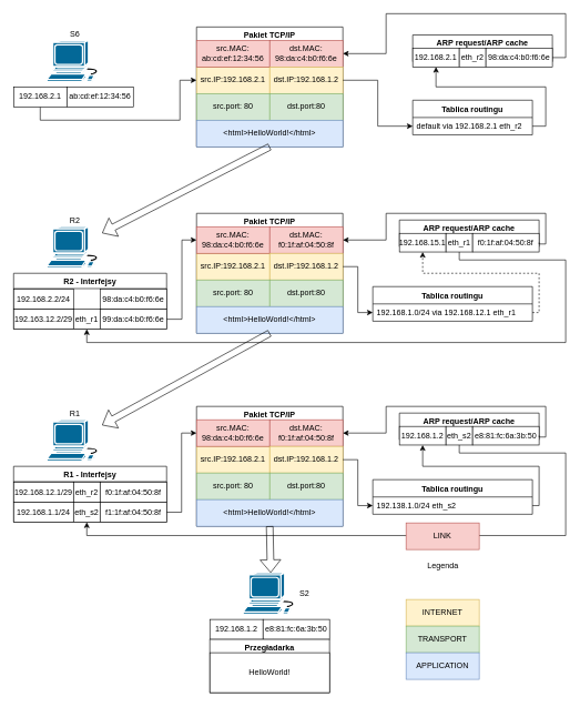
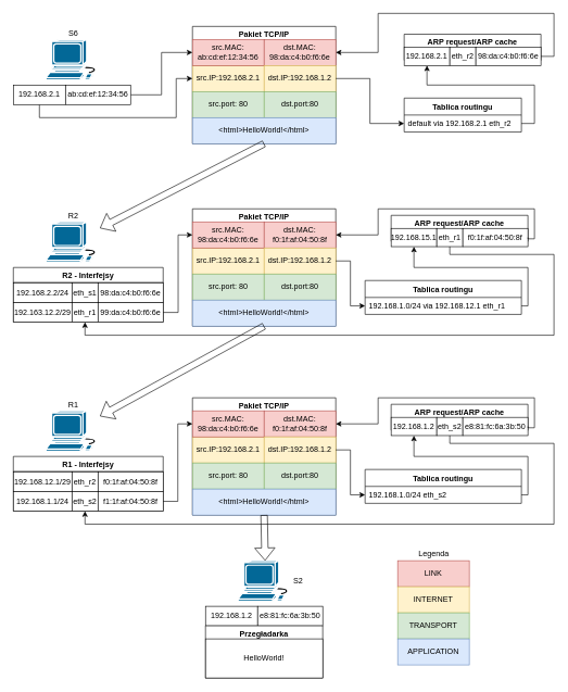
  <mxCell id="0" />
  <mxCell id="1" parent="0" />
  <mxCell id="2" value="Pakiet TCP/IP" style="swimlane;" parent="1" vertex="1"><mxGeometry x="295" y="40" width="220" height="180" as="geometry"><mxRectangle x="420" y="222" width="110" height="23" as="alternateBounds" /></mxGeometry></mxCell>
  <mxCell id="3" value="src.IP:192.168.2.1" style="rounded=0;whiteSpace=wrap;html=1;fillColor=#fff2cc;strokeColor=#d6b656;" parent="2" vertex="1"><mxGeometry y="60" width="110" height="40" as="geometry" /></mxCell>
  <mxCell id="4" value="src.MAC: ab:cd:ef:12:34:56" style="rounded=0;whiteSpace=wrap;html=1;fillColor=#f8cecc;strokeColor=#b85450;" parent="2" vertex="1"><mxGeometry y="20" width="110" height="40" as="geometry" /></mxCell>
  <mxCell id="5" value="dst.MAC: 98:da:c4:b0:f6:6e" style="rounded=0;whiteSpace=wrap;html=1;fillColor=#f8cecc;strokeColor=#b85450;" parent="2" vertex="1"><mxGeometry x="110" y="20" width="110" height="40" as="geometry" /></mxCell>
  <mxCell id="6" value="dst.IP:192.168.1.2" style="rounded=0;whiteSpace=wrap;html=1;fillColor=#fff2cc;strokeColor=#d6b656;" parent="2" vertex="1"><mxGeometry x="110" y="60" width="110" height="40" as="geometry" /></mxCell>
  <mxCell id="7" value="src.port: 80" style="rounded=0;whiteSpace=wrap;html=1;fillColor=#d5e8d4;strokeColor=#82b366;" parent="2" vertex="1"><mxGeometry y="100" width="110" height="40" as="geometry" /></mxCell>
  <mxCell id="8" value="dst.port:80" style="rounded=0;whiteSpace=wrap;html=1;fillColor=#d5e8d4;strokeColor=#82b366;" parent="2" vertex="1"><mxGeometry x="110" y="100" width="110" height="40" as="geometry" /></mxCell>
  <mxCell id="9" value="&amp;lt;html&amp;gt;HelloWorld!&amp;lt;/html&amp;gt;" style="rounded=0;whiteSpace=wrap;html=1;fillColor=#dae8fc;strokeColor=#6c8ebf;" parent="2" vertex="1"><mxGeometry y="140" width="220" height="40" as="geometry" /></mxCell>
  <mxCell id="10" value="ARP request/ARP cache" style="swimlane;" parent="1" vertex="1"><mxGeometry x="620" y="52" width="210" height="40" as="geometry" /></mxCell>
  <mxCell id="11" value="192.168.2.1" style="rounded=0;whiteSpace=wrap;html=1;" parent="10" vertex="1"><mxGeometry y="20" width="70" height="28" as="geometry" /></mxCell>
  <mxCell id="12" value="eth_r2" style="rounded=0;whiteSpace=wrap;html=1;" parent="10" vertex="1"><mxGeometry x="70" y="20" width="40" height="28" as="geometry" /></mxCell>
  <mxCell id="13" value="98:da:c4:b0:f6:6e" style="rounded=0;whiteSpace=wrap;html=1;" parent="10" vertex="1"><mxGeometry x="110" y="20" width="100" height="28" as="geometry" /></mxCell>
  <mxCell id="14" value="S6" style="shape=mxgraph.cisco.computers_and_peripherals.workstation;html=1;pointerEvents=1;dashed=0;fillColor=#036897;strokeColor=#ffffff;strokeWidth=2;verticalLabelPosition=top;verticalAlign=bottom;align=center;outlineConnect=0;labelPosition=center;" parent="1" vertex="1"><mxGeometry x="70" y="60" width="83" height="62" as="geometry" /></mxCell>
  <mxCell id="15" style="edgeStyle=orthogonalEdgeStyle;rounded=0;orthogonalLoop=1;jettySize=auto;html=1;exitX=0.5;exitY=1;exitDx=0;exitDy=0;entryX=0;entryY=0.5;entryDx=0;entryDy=0;" parent="1" source="16" target="3" edge="1"><mxGeometry relative="1" as="geometry"><Array as="points"><mxPoint x="60" y="180" /><mxPoint x="270" y="180" /><mxPoint x="270" y="120" /></Array></mxGeometry></mxCell>
  <mxCell id="16" value="192.168.2.1" style="rounded=0;whiteSpace=wrap;html=1;" parent="1" vertex="1"><mxGeometry x="20" y="130" width="80" height="30" as="geometry" /></mxCell>
+ <mxCell id="17" style="edgeStyle=orthogonalEdgeStyle;rounded=0;orthogonalLoop=1;jettySize=auto;html=1;exitX=1;exitY=0.5;exitDx=0;exitDy=0;entryX=0;entryY=0.5;entryDx=0;entryDy=0;" parent="1" source="18" target="4" edge="1"><mxGeometry relative="1" as="geometry" /></mxCell>
  <mxCell id="18" value="ab:cd:ef:12:34:56" style="rounded=0;whiteSpace=wrap;html=1;" parent="1" vertex="1"><mxGeometry x="100" y="130" width="100" height="30" as="geometry" /></mxCell>
  <mxCell id="19" style="edgeStyle=orthogonalEdgeStyle;rounded=0;orthogonalLoop=1;jettySize=auto;html=1;exitX=1;exitY=0.5;exitDx=0;exitDy=0;entryX=0;entryY=0.5;entryDx=0;entryDy=0;" parent="1" source="6" target="23" edge="1"><mxGeometry relative="1" as="geometry" /></mxCell>
  <mxCell id="20" style="edgeStyle=orthogonalEdgeStyle;rounded=0;orthogonalLoop=1;jettySize=auto;html=1;exitX=1;exitY=0.5;exitDx=0;exitDy=0;entryX=0.5;entryY=1;entryDx=0;entryDy=0;" parent="1" source="23" target="11" edge="1"><mxGeometry relative="1" as="geometry"><Array as="points"><mxPoint x="820" y="189" /><mxPoint x="820" y="130" /><mxPoint x="655" y="130" /></Array></mxGeometry></mxCell>
  <mxCell id="21" style="edgeStyle=orthogonalEdgeStyle;rounded=0;orthogonalLoop=1;jettySize=auto;html=1;exitX=1;exitY=0.5;exitDx=0;exitDy=0;entryX=1;entryY=0.5;entryDx=0;entryDy=0;" parent="1" source="13" target="5" edge="1"><mxGeometry relative="1" as="geometry"><Array as="points"><mxPoint x="850" y="86" /><mxPoint x="850" y="20" /><mxPoint x="580" y="20" /><mxPoint x="580" y="80" /></Array></mxGeometry></mxCell>
  <mxCell id="22" value="Tablica routingu" style="swimlane;fontStyle=1;childLayout=stackLayout;horizontal=1;startSize=26;fillColor=none;horizontalStack=0;resizeParent=1;resizeParentMax=0;resizeLast=0;collapsible=1;marginBottom=0;" parent="1" vertex="1"><mxGeometry x="620" y="150" width="180" height="52" as="geometry" /></mxCell>
  <mxCell id="23" value="default via 192.168.2.1 eth_r2" style="text;strokeColor=none;fillColor=none;align=left;verticalAlign=top;spacingLeft=4;spacingRight=4;overflow=hidden;rotatable=0;points=[[0,0.5],[1,0.5]];portConstraint=eastwest;" parent="22" vertex="1"><mxGeometry y="26" width="180" height="26" as="geometry" /></mxCell>
  <mxCell id="24" value="Pakiet TCP/IP" style="swimlane;" parent="1" vertex="1"><mxGeometry x="295" y="320" width="220" height="180" as="geometry"><mxRectangle x="420" y="222" width="110" height="23" as="alternateBounds" /></mxGeometry></mxCell>
  <mxCell id="25" value="src.IP:192.168.2.1" style="rounded=0;whiteSpace=wrap;html=1;fillColor=#fff2cc;strokeColor=#d6b656;" parent="24" vertex="1"><mxGeometry y="60" width="110" height="40" as="geometry" /></mxCell>
  <mxCell id="26" value="src.MAC: 98:da:c4:b0:f6:6e" style="rounded=0;html=1;fillColor=#f8cecc;strokeColor=#b85450;labelPosition=center;verticalLabelPosition=middle;align=center;verticalAlign=middle;whiteSpace=wrap;" parent="24" vertex="1"><mxGeometry y="20" width="110" height="40" as="geometry" /></mxCell>
  <mxCell id="27" value="dst.MAC: f0:1f:af:04:50:8f" style="rounded=0;whiteSpace=wrap;html=1;fillColor=#f8cecc;strokeColor=#b85450;" parent="24" vertex="1"><mxGeometry x="110" y="20" width="110" height="40" as="geometry" /></mxCell>
  <mxCell id="28" value="dst.IP:192.168.1.2" style="rounded=0;whiteSpace=wrap;html=1;fillColor=#fff2cc;strokeColor=#d6b656;" parent="24" vertex="1"><mxGeometry x="110" y="60" width="110" height="40" as="geometry" /></mxCell>
  <mxCell id="29" value="src.port: 80" style="rounded=0;whiteSpace=wrap;html=1;fillColor=#d5e8d4;strokeColor=#82b366;" parent="24" vertex="1"><mxGeometry y="100" width="110" height="40" as="geometry" /></mxCell>
  <mxCell id="30" value="dst.port:80" style="rounded=0;whiteSpace=wrap;html=1;fillColor=#d5e8d4;strokeColor=#82b366;" parent="24" vertex="1"><mxGeometry x="110" y="100" width="110" height="40" as="geometry" /></mxCell>
  <mxCell id="31" value="&amp;lt;html&amp;gt;HelloWorld!&amp;lt;/html&amp;gt;" style="rounded=0;whiteSpace=wrap;html=1;fillColor=#dae8fc;strokeColor=#6c8ebf;" parent="24" vertex="1"><mxGeometry y="140" width="220" height="40" as="geometry" /></mxCell>
  <mxCell id="32" value="ARP request/ARP cache" style="swimlane;" parent="1" vertex="1"><mxGeometry x="600" y="330" width="210" height="40" as="geometry" /></mxCell>
  <mxCell id="33" value="192.168.15.1" style="rounded=0;whiteSpace=wrap;html=1;" parent="32" vertex="1"><mxGeometry y="20" width="70" height="28" as="geometry" /></mxCell>
  <mxCell id="34" value="eth_r1" style="rounded=0;whiteSpace=wrap;html=1;" parent="32" vertex="1"><mxGeometry x="70" y="20" width="40" height="28" as="geometry" /></mxCell>
  <mxCell id="35" value="f0:1f:af:04:50:8f" style="rounded=0;whiteSpace=wrap;html=1;" parent="32" vertex="1"><mxGeometry x="110" y="20" width="100" height="28" as="geometry" /></mxCell>
  <mxCell id="36" value="R2" style="shape=mxgraph.cisco.computers_and_peripherals.workstation;html=1;pointerEvents=1;dashed=0;fillColor=#036897;strokeColor=#ffffff;strokeWidth=2;verticalLabelPosition=top;verticalAlign=bottom;align=center;outlineConnect=0;labelPosition=center;" parent="1" vertex="1"><mxGeometry x="70" y="340" width="83" height="62" as="geometry" /></mxCell>
  <mxCell id="37" style="edgeStyle=orthogonalEdgeStyle;rounded=0;orthogonalLoop=1;jettySize=auto;html=1;exitX=1;exitY=0.5;exitDx=0;exitDy=0;entryX=0;entryY=0.5;entryDx=0;entryDy=0;" parent="1" source="28" target="55" edge="1"><mxGeometry relative="1" as="geometry" /></mxCell>
- <mxCell id="38" style="edgeStyle=orthogonalEdgeStyle;rounded=0;orthogonalLoop=1;jettySize=auto;html=1;exitX=1;exitY=0.5;exitDx=0;exitDy=0;entryX=0.5;entryY=1;entryDx=0;entryDy=0;dashed=1;" parent="1" source="55" target="33" edge="1"><mxGeometry relative="1" as="geometry"><Array as="points"><mxPoint x="810" y="469" /><mxPoint x="810" y="410" /><mxPoint x="635" y="410" /></Array></mxGeometry></mxCell>
+ <mxCell id="38" style="edgeStyle=orthogonalEdgeStyle;rounded=0;orthogonalLoop=1;jettySize=auto;html=1;exitX=1;exitY=0.5;exitDx=0;exitDy=0;entryX=0.5;entryY=1;entryDx=0;entryDy=0;" parent="1" source="55" target="33" edge="1"><mxGeometry relative="1" as="geometry"><Array as="points"><mxPoint x="810" y="469" /><mxPoint x="810" y="410" /><mxPoint x="635" y="410" /></Array></mxGeometry></mxCell>
  <mxCell id="39" style="edgeStyle=orthogonalEdgeStyle;rounded=0;orthogonalLoop=1;jettySize=auto;html=1;exitX=1;exitY=0.5;exitDx=0;exitDy=0;entryX=1;entryY=0.5;entryDx=0;entryDy=0;" parent="1" source="35" target="27" edge="1"><mxGeometry relative="1" as="geometry"><Array as="points"><mxPoint x="810" y="366" /><mxPoint x="820" y="366" /><mxPoint x="820" y="320" /><mxPoint x="580" y="320" /><mxPoint x="580" y="360" /></Array></mxGeometry></mxCell>
  <mxCell id="40" value="S2" style="shape=mxgraph.cisco.computers_and_peripherals.workstation;html=1;pointerEvents=1;dashed=0;fillColor=#036897;strokeColor=#ffffff;strokeWidth=2;verticalLabelPosition=middle;verticalAlign=middle;align=left;outlineConnect=0;labelPosition=right;" parent="1" vertex="1"><mxGeometry x="365" y="860" width="83" height="62" as="geometry" /></mxCell>
  <mxCell id="41" value="192.168.1.2" style="rounded=0;whiteSpace=wrap;html=1;" parent="1" vertex="1"><mxGeometry x="315" y="930" width="80" height="30" as="geometry" /></mxCell>
  <mxCell id="42" value="e8:81:fc:6a:3b:50" style="rounded=0;whiteSpace=wrap;html=1;" parent="1" vertex="1"><mxGeometry x="395" y="930" width="100" height="30" as="geometry" /></mxCell>
  <mxCell id="43" value="" style="shape=flexArrow;endArrow=classic;html=1;exitX=0.5;exitY=1;exitDx=0;exitDy=0;" parent="1" source="24" target="69" edge="1"><mxGeometry width="50" height="50" relative="1" as="geometry"><mxPoint x="300" y="580" as="sourcePoint" /><mxPoint x="153" y="629.649" as="targetPoint" /></mxGeometry></mxCell>
  <mxCell id="44" value="Przegładarka" style="swimlane;" parent="1" vertex="1"><mxGeometry x="315" y="960" width="180" height="80" as="geometry" /></mxCell>
  <mxCell id="45" value="HelloWorld!" style="rounded=0;whiteSpace=wrap;html=1;labelPosition=center;verticalLabelPosition=middle;align=center;verticalAlign=middle;" parent="44" vertex="1"><mxGeometry y="20" width="180" height="60" as="geometry" /></mxCell>
  <mxCell id="46" value="R2 - Interfejsy" style="swimlane;" vertex="1" parent="1"><mxGeometry x="20" y="410" width="230" height="84" as="geometry" /></mxCell>
  <mxCell id="47" value="192.168.2.2/24" style="rounded=0;whiteSpace=wrap;html=1;" parent="46" vertex="1"><mxGeometry y="24" width="90" height="30" as="geometry" /></mxCell>
+ <mxCell id="48" value="eth_s1" style="rounded=0;whiteSpace=wrap;html=1;" vertex="1" parent="46"><mxGeometry x="90" y="24" width="40" height="30" as="geometry" /></mxCell>
  <mxCell id="49" value="98:da:c4:b0:f6:6e" style="rounded=0;whiteSpace=wrap;html=1;" parent="46" vertex="1"><mxGeometry x="130" y="24" width="100" height="30" as="geometry" /></mxCell>
  <mxCell id="50" value="192.163.12.2/29" style="rounded=0;whiteSpace=wrap;html=1;" vertex="1" parent="46"><mxGeometry y="54" width="90" height="30" as="geometry" /></mxCell>
  <mxCell id="51" value="eth_r1" style="rounded=0;whiteSpace=wrap;html=1;" vertex="1" parent="46"><mxGeometry x="90" y="54" width="40" height="30" as="geometry" /></mxCell>
  <mxCell id="52" value="99:da:c4:b0:f6:6e" style="rounded=0;whiteSpace=wrap;html=1;" vertex="1" parent="46"><mxGeometry x="130" y="54" width="100" height="30" as="geometry" /></mxCell>
  <mxCell id="53" style="edgeStyle=orthogonalEdgeStyle;rounded=0;orthogonalLoop=1;jettySize=auto;html=1;exitX=0.5;exitY=1;exitDx=0;exitDy=0;entryX=0.5;entryY=1;entryDx=0;entryDy=0;" edge="1" parent="1" source="34" target="51"><mxGeometry relative="1" as="geometry"><Array as="points"><mxPoint x="690" y="390" /><mxPoint x="850" y="390" /><mxPoint x="850" y="514" /><mxPoint x="130" y="514" /></Array></mxGeometry></mxCell>
  <mxCell id="54" value="Tablica routingu" style="swimlane;fontStyle=1;childLayout=stackLayout;horizontal=1;startSize=26;fillColor=none;horizontalStack=0;resizeParent=1;resizeParentMax=0;resizeLast=0;collapsible=1;marginBottom=0;" parent="1" vertex="1"><mxGeometry x="560" y="430" width="240" height="52" as="geometry" /></mxCell>
  <mxCell id="55" value="192.168.1.0/24 via 192.168.12.1 eth_r1" style="text;strokeColor=none;fillColor=none;align=left;verticalAlign=top;spacingLeft=4;spacingRight=4;overflow=hidden;rotatable=0;points=[[0,0.5],[1,0.5]];portConstraint=eastwest;" parent="54" vertex="1"><mxGeometry y="26" width="240" height="26" as="geometry" /></mxCell>
  <mxCell id="56" style="edgeStyle=orthogonalEdgeStyle;rounded=0;orthogonalLoop=1;jettySize=auto;html=1;exitX=1;exitY=0.5;exitDx=0;exitDy=0;entryX=0;entryY=0.5;entryDx=0;entryDy=0;" edge="1" parent="1" source="52" target="26"><mxGeometry relative="1" as="geometry"><Array as="points"><mxPoint x="273" y="479" /><mxPoint x="273" y="360" /></Array></mxGeometry></mxCell>
  <mxCell id="57" value="Pakiet TCP/IP" style="swimlane;" vertex="1" parent="1"><mxGeometry x="295" y="610" width="220" height="180" as="geometry"><mxRectangle x="420" y="222" width="110" height="23" as="alternateBounds" /></mxGeometry></mxCell>
  <mxCell id="58" value="src.IP:192.168.2.1" style="rounded=0;whiteSpace=wrap;html=1;fillColor=#fff2cc;strokeColor=#d6b656;" vertex="1" parent="57"><mxGeometry y="60" width="110" height="40" as="geometry" /></mxCell>
  <mxCell id="59" value="src.MAC: 98:da:c4:b0:f6:6e" style="rounded=0;html=1;fillColor=#f8cecc;strokeColor=#b85450;labelPosition=center;verticalLabelPosition=middle;align=center;verticalAlign=middle;whiteSpace=wrap;" vertex="1" parent="57"><mxGeometry y="20" width="110" height="40" as="geometry" /></mxCell>
  <mxCell id="60" value="dst.MAC: f0:1f:af:04:50:8f" style="rounded=0;whiteSpace=wrap;html=1;fillColor=#f8cecc;strokeColor=#b85450;" vertex="1" parent="57"><mxGeometry x="110" y="20" width="110" height="40" as="geometry" /></mxCell>
  <mxCell id="61" value="dst.IP:192.168.1.2" style="rounded=0;whiteSpace=wrap;html=1;fillColor=#fff2cc;strokeColor=#d6b656;" vertex="1" parent="57"><mxGeometry x="110" y="60" width="110" height="40" as="geometry" /></mxCell>
  <mxCell id="62" value="src.port: 80" style="rounded=0;whiteSpace=wrap;html=1;fillColor=#d5e8d4;strokeColor=#82b366;" vertex="1" parent="57"><mxGeometry y="100" width="110" height="40" as="geometry" /></mxCell>
  <mxCell id="63" value="dst.port:80" style="rounded=0;whiteSpace=wrap;html=1;fillColor=#d5e8d4;strokeColor=#82b366;" vertex="1" parent="57"><mxGeometry x="110" y="100" width="110" height="40" as="geometry" /></mxCell>
  <mxCell id="64" value="&amp;lt;html&amp;gt;HelloWorld!&amp;lt;/html&amp;gt;" style="rounded=0;whiteSpace=wrap;html=1;fillColor=#dae8fc;strokeColor=#6c8ebf;" vertex="1" parent="57"><mxGeometry y="140" width="220" height="40" as="geometry" /></mxCell>
  <mxCell id="65" value="ARP request/ARP cache" style="swimlane;" vertex="1" parent="1"><mxGeometry x="600" y="620" width="210" height="40" as="geometry" /></mxCell>
  <mxCell id="66" value="192.168.1.2" style="rounded=0;whiteSpace=wrap;html=1;" vertex="1" parent="65"><mxGeometry y="20" width="70" height="28" as="geometry" /></mxCell>
  <mxCell id="67" value="eth_s2" style="rounded=0;whiteSpace=wrap;html=1;" vertex="1" parent="65"><mxGeometry x="70" y="20" width="40" height="28" as="geometry" /></mxCell>
  <mxCell id="68" value="e8:81:fc:6a:3b:50" style="rounded=0;whiteSpace=wrap;html=1;" vertex="1" parent="65"><mxGeometry x="110" y="20" width="100" height="28" as="geometry" /></mxCell>
  <mxCell id="69" value="R1" style="shape=mxgraph.cisco.computers_and_peripherals.workstation;html=1;pointerEvents=1;dashed=0;fillColor=#036897;strokeColor=#ffffff;strokeWidth=2;verticalLabelPosition=top;verticalAlign=bottom;align=center;outlineConnect=0;labelPosition=center;" vertex="1" parent="1"><mxGeometry x="70" y="630" width="83" height="62" as="geometry" /></mxCell>
  <mxCell id="70" style="edgeStyle=orthogonalEdgeStyle;rounded=0;orthogonalLoop=1;jettySize=auto;html=1;exitX=1;exitY=0.5;exitDx=0;exitDy=0;entryX=0;entryY=0.5;entryDx=0;entryDy=0;" edge="1" parent="1" source="61" target="83"><mxGeometry relative="1" as="geometry" /></mxCell>
  <mxCell id="71" style="edgeStyle=orthogonalEdgeStyle;rounded=0;orthogonalLoop=1;jettySize=auto;html=1;exitX=1;exitY=0.5;exitDx=0;exitDy=0;entryX=0.5;entryY=1;entryDx=0;entryDy=0;" edge="1" parent="1" source="83" target="66"><mxGeometry relative="1" as="geometry"><Array as="points"><mxPoint x="810" y="759" /><mxPoint x="810" y="700" /><mxPoint x="635" y="700" /></Array></mxGeometry></mxCell>
  <mxCell id="72" style="edgeStyle=orthogonalEdgeStyle;rounded=0;orthogonalLoop=1;jettySize=auto;html=1;exitX=1;exitY=0.5;exitDx=0;exitDy=0;entryX=1;entryY=0.5;entryDx=0;entryDy=0;" edge="1" parent="1" source="68" target="60"><mxGeometry relative="1" as="geometry"><Array as="points"><mxPoint x="810" y="656" /><mxPoint x="820" y="656" /><mxPoint x="820" y="610" /><mxPoint x="580" y="610" /><mxPoint x="580" y="650" /></Array></mxGeometry></mxCell>
  <mxCell id="73" value="R1 - Interfejsy" style="swimlane;" vertex="1" parent="1"><mxGeometry x="20" y="700" width="230" height="84" as="geometry" /></mxCell>
  <mxCell id="74" value="192.168.12.1/29" style="rounded=0;whiteSpace=wrap;html=1;" vertex="1" parent="73"><mxGeometry y="24" width="90" height="30" as="geometry" /></mxCell>
  <mxCell id="75" value="eth_r2" style="rounded=0;whiteSpace=wrap;html=1;" vertex="1" parent="73"><mxGeometry x="90" y="24" width="40" height="30" as="geometry" /></mxCell>
  <mxCell id="76" value="f0:1f:af:04:50:8f" style="rounded=0;whiteSpace=wrap;html=1;" vertex="1" parent="73"><mxGeometry x="130" y="24" width="100" height="30" as="geometry" /></mxCell>
  <mxCell id="77" value="192.168.1.1/24" style="rounded=0;whiteSpace=wrap;html=1;" vertex="1" parent="73"><mxGeometry y="54" width="90" height="30" as="geometry" /></mxCell>
  <mxCell id="78" value="eth_s2" style="rounded=0;whiteSpace=wrap;html=1;" vertex="1" parent="73"><mxGeometry x="90" y="54" width="40" height="30" as="geometry" /></mxCell>
  <mxCell id="79" value="f1:1f:af:04:50:8f" style="rounded=0;whiteSpace=wrap;html=1;" vertex="1" parent="73"><mxGeometry x="130" y="54" width="100" height="30" as="geometry" /></mxCell>
  <mxCell id="80" style="edgeStyle=orthogonalEdgeStyle;rounded=0;orthogonalLoop=1;jettySize=auto;html=1;exitX=0.5;exitY=1;exitDx=0;exitDy=0;entryX=0.5;entryY=1;entryDx=0;entryDy=0;" edge="1" parent="1" source="67" target="78"><mxGeometry relative="1" as="geometry"><Array as="points"><mxPoint x="690" y="680" /><mxPoint x="850" y="680" /><mxPoint x="850" y="804" /><mxPoint x="130" y="804" /></Array></mxGeometry></mxCell>
  <mxCell id="81" style="edgeStyle=orthogonalEdgeStyle;rounded=0;orthogonalLoop=1;jettySize=auto;html=1;exitX=1;exitY=0.5;exitDx=0;exitDy=0;entryX=0;entryY=0.5;entryDx=0;entryDy=0;" edge="1" parent="1" source="79" target="59"><mxGeometry relative="1" as="geometry" /></mxCell>
  <mxCell id="82" value="Tablica routingu" style="swimlane;fontStyle=1;childLayout=stackLayout;horizontal=1;startSize=26;fillColor=none;horizontalStack=0;resizeParent=1;resizeParentMax=0;resizeLast=0;collapsible=1;marginBottom=0;" vertex="1" parent="1"><mxGeometry x="560" y="720" width="240" height="52" as="geometry" /></mxCell>
- <mxCell id="83" value="192.138.1.0/24 eth_s2" style="text;strokeColor=none;fillColor=none;align=left;verticalAlign=top;spacingLeft=4;spacingRight=4;overflow=hidden;rotatable=0;points=[[0,0.5],[1,0.5]];portConstraint=eastwest;" vertex="1" parent="82"><mxGeometry y="26" width="240" height="26" as="geometry" /></mxCell>
+ <mxCell id="83" value="192.168.1.0/24 eth_s2" style="text;strokeColor=none;fillColor=none;align=left;verticalAlign=top;spacingLeft=4;spacingRight=4;overflow=hidden;rotatable=0;points=[[0,0.5],[1,0.5]];portConstraint=eastwest;" vertex="1" parent="82"><mxGeometry y="26" width="240" height="26" as="geometry" /></mxCell>
  <mxCell id="84" value="" style="shape=flexArrow;endArrow=classic;html=1;exitX=0.5;exitY=1;exitDx=0;exitDy=0;entryX=0.5;entryY=0;entryDx=0;entryDy=0;entryPerimeter=0;" edge="1" parent="1" source="57" target="40"><mxGeometry width="50" height="50" relative="1" as="geometry"><mxPoint x="290" y="930" as="sourcePoint" /><mxPoint x="340" y="880" as="targetPoint" /></mxGeometry></mxCell>
- <mxCell id="85" value="LINK" style="rounded=0;html=1;fillColor=#f8cecc;strokeColor=#b85450;labelPosition=center;verticalLabelPosition=middle;align=center;verticalAlign=middle;whiteSpace=wrap;" vertex="1" parent="1"><mxGeometry x="610" y="785" width="110" height="40" as="geometry" /></mxCell>
+ <mxCell id="85" value="LINK" style="rounded=0;html=1;fillColor=#f8cecc;strokeColor=#b85450;labelPosition=center;verticalLabelPosition=middle;align=center;verticalAlign=middle;whiteSpace=wrap;" vertex="1" parent="1"><mxGeometry x="610" y="860" width="110" height="40" as="geometry" /></mxCell>
  <mxCell id="86" value="INTERNET" style="rounded=0;whiteSpace=wrap;html=1;fillColor=#fff2cc;strokeColor=#d6b656;" vertex="1" parent="1"><mxGeometry x="610" y="900" width="110" height="40" as="geometry" /></mxCell>
  <mxCell id="87" value="TRANSPORT" style="rounded=0;whiteSpace=wrap;html=1;fillColor=#d5e8d4;strokeColor=#82b366;" vertex="1" parent="1"><mxGeometry x="610" y="940" width="110" height="40" as="geometry" /></mxCell>
  <mxCell id="88" value="APPLICATION" style="rounded=0;whiteSpace=wrap;html=1;fillColor=#dae8fc;strokeColor=#6c8ebf;" vertex="1" parent="1"><mxGeometry x="610" y="980" width="110" height="40" as="geometry" /></mxCell>
  <mxCell id="89" value="Legenda" style="text;html=1;align=center;verticalAlign=middle;resizable=0;points=[];autosize=1;" vertex="1" parent="1"><mxGeometry x="635" y="840" width="60" height="20" as="geometry" /></mxCell>
  <mxCell id="90" value="" style="shape=flexArrow;endArrow=classic;html=1;exitX=0.5;exitY=1;exitDx=0;exitDy=0;" edge="1" parent="1" source="2" target="36"><mxGeometry width="50" height="50" relative="1" as="geometry"><mxPoint x="240" y="300" as="sourcePoint" /><mxPoint x="290" y="250" as="targetPoint" /></mxGeometry></mxCell>
